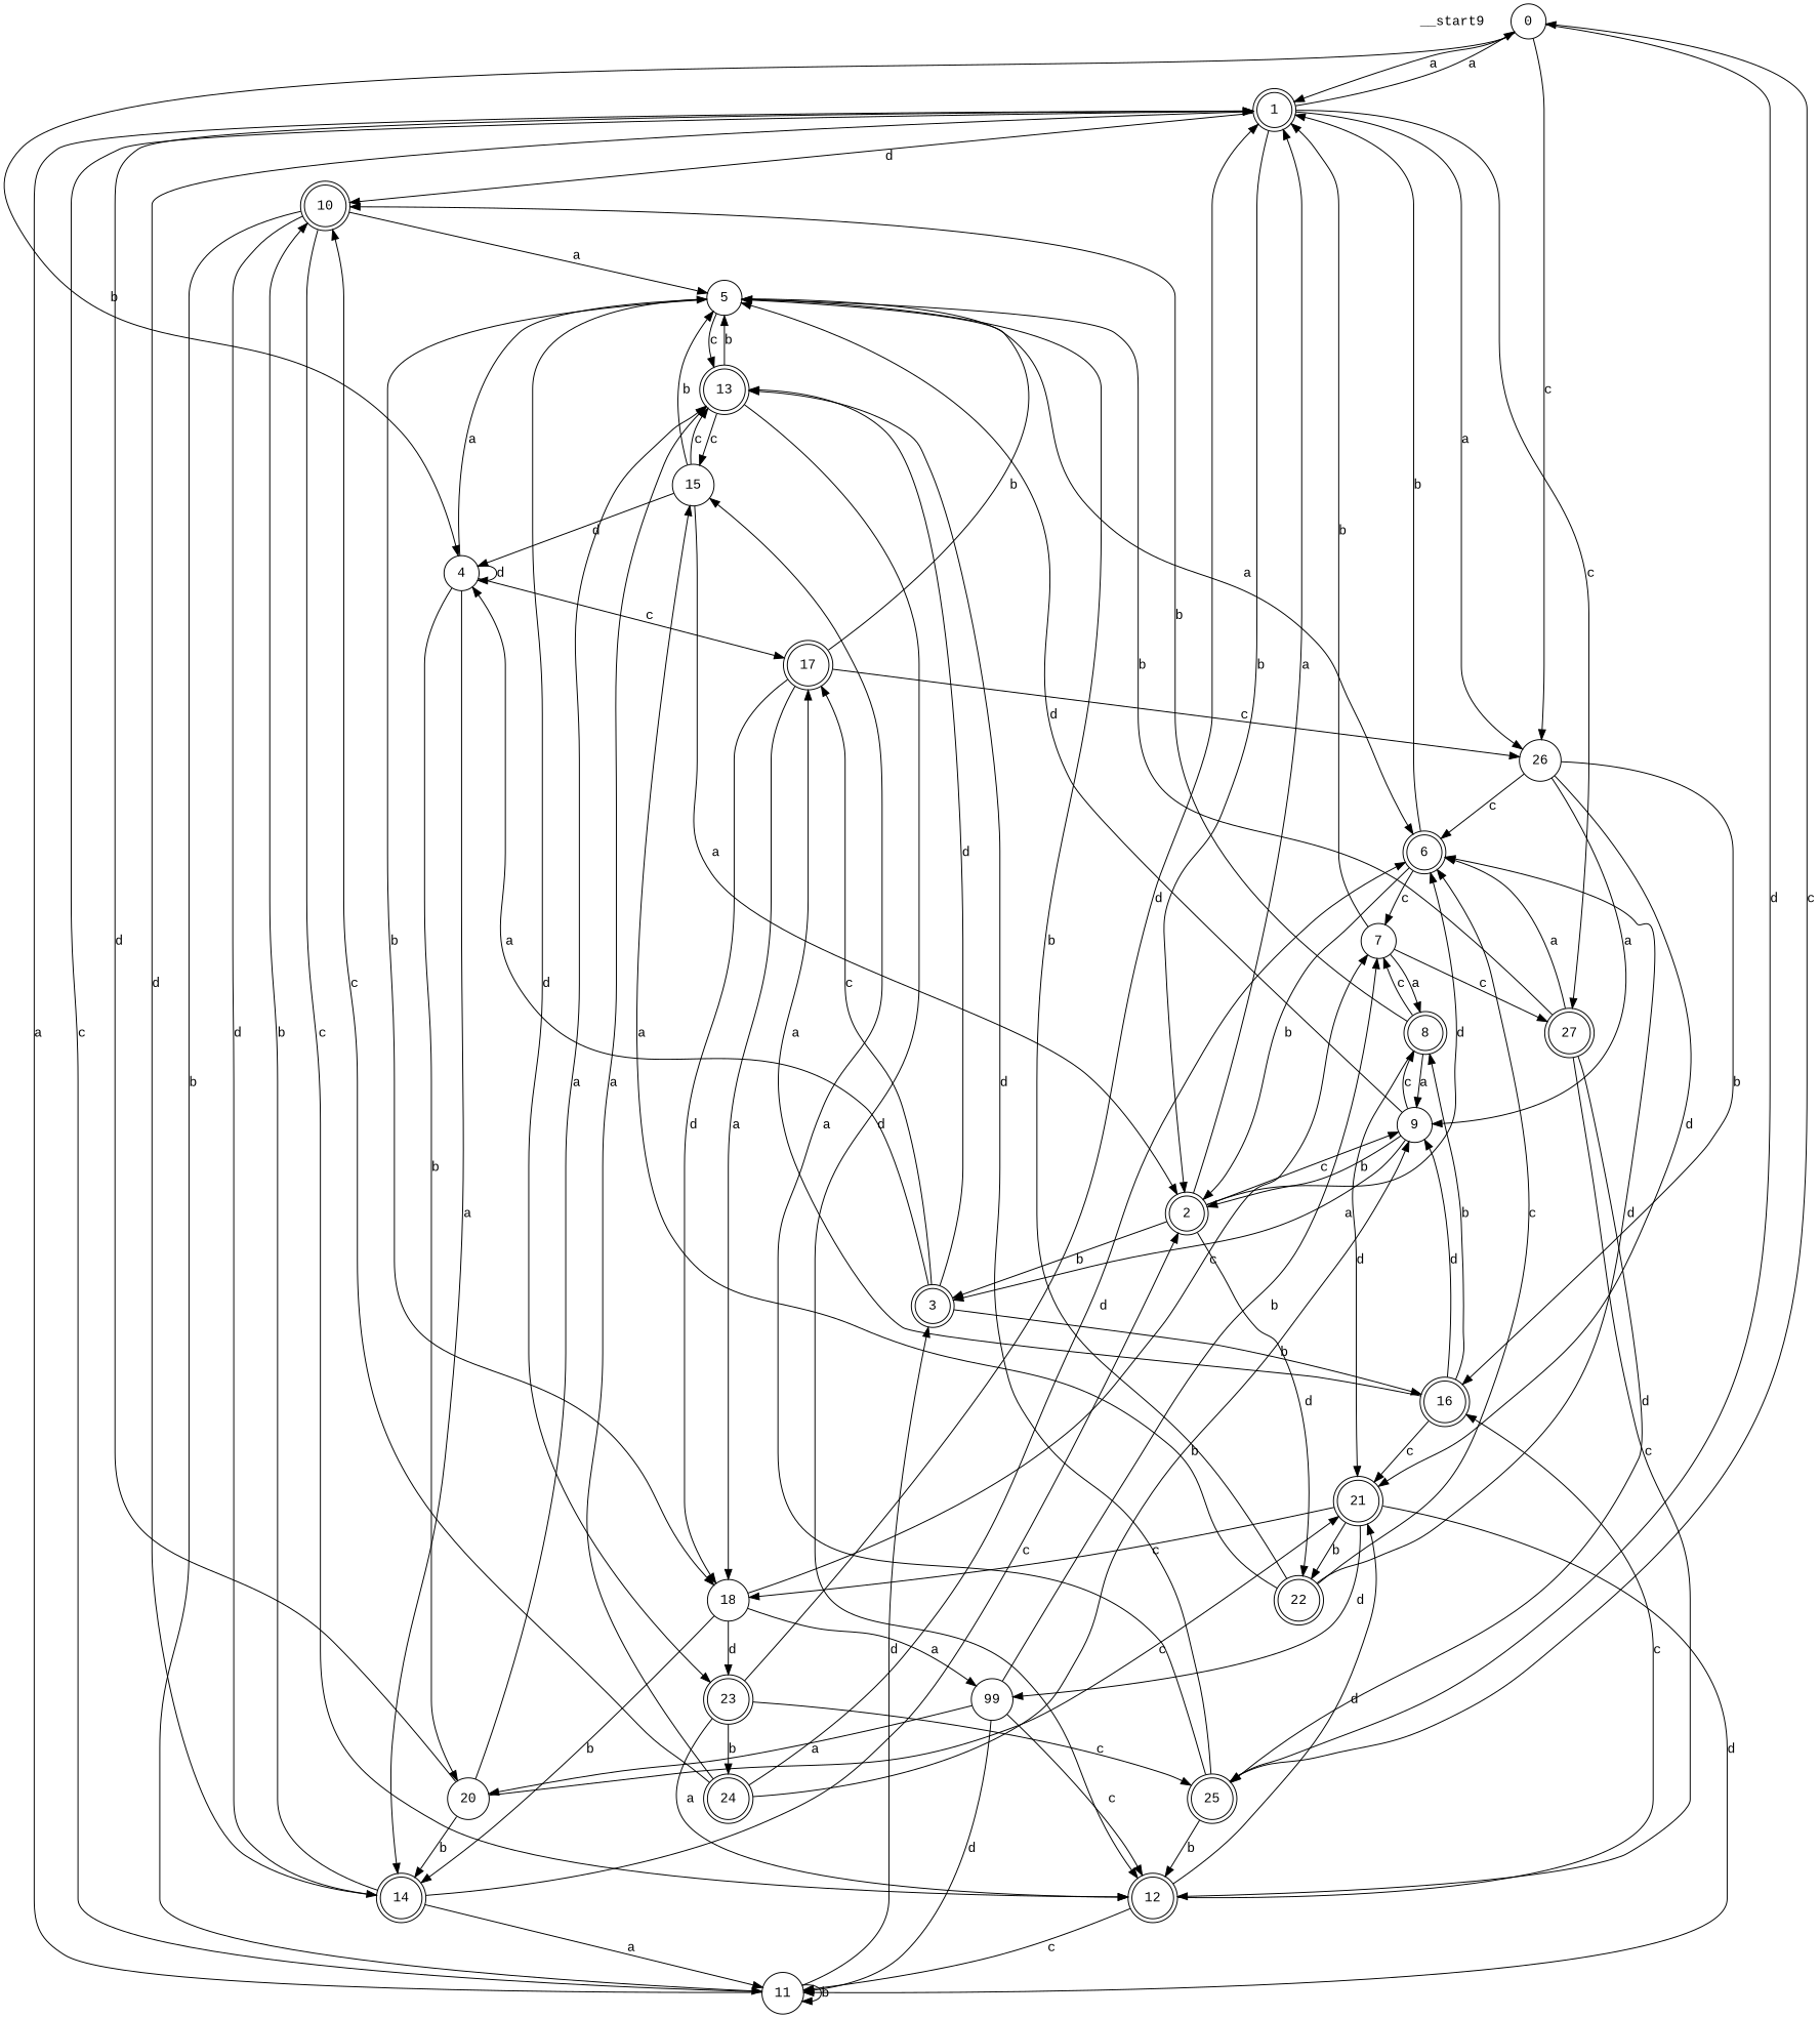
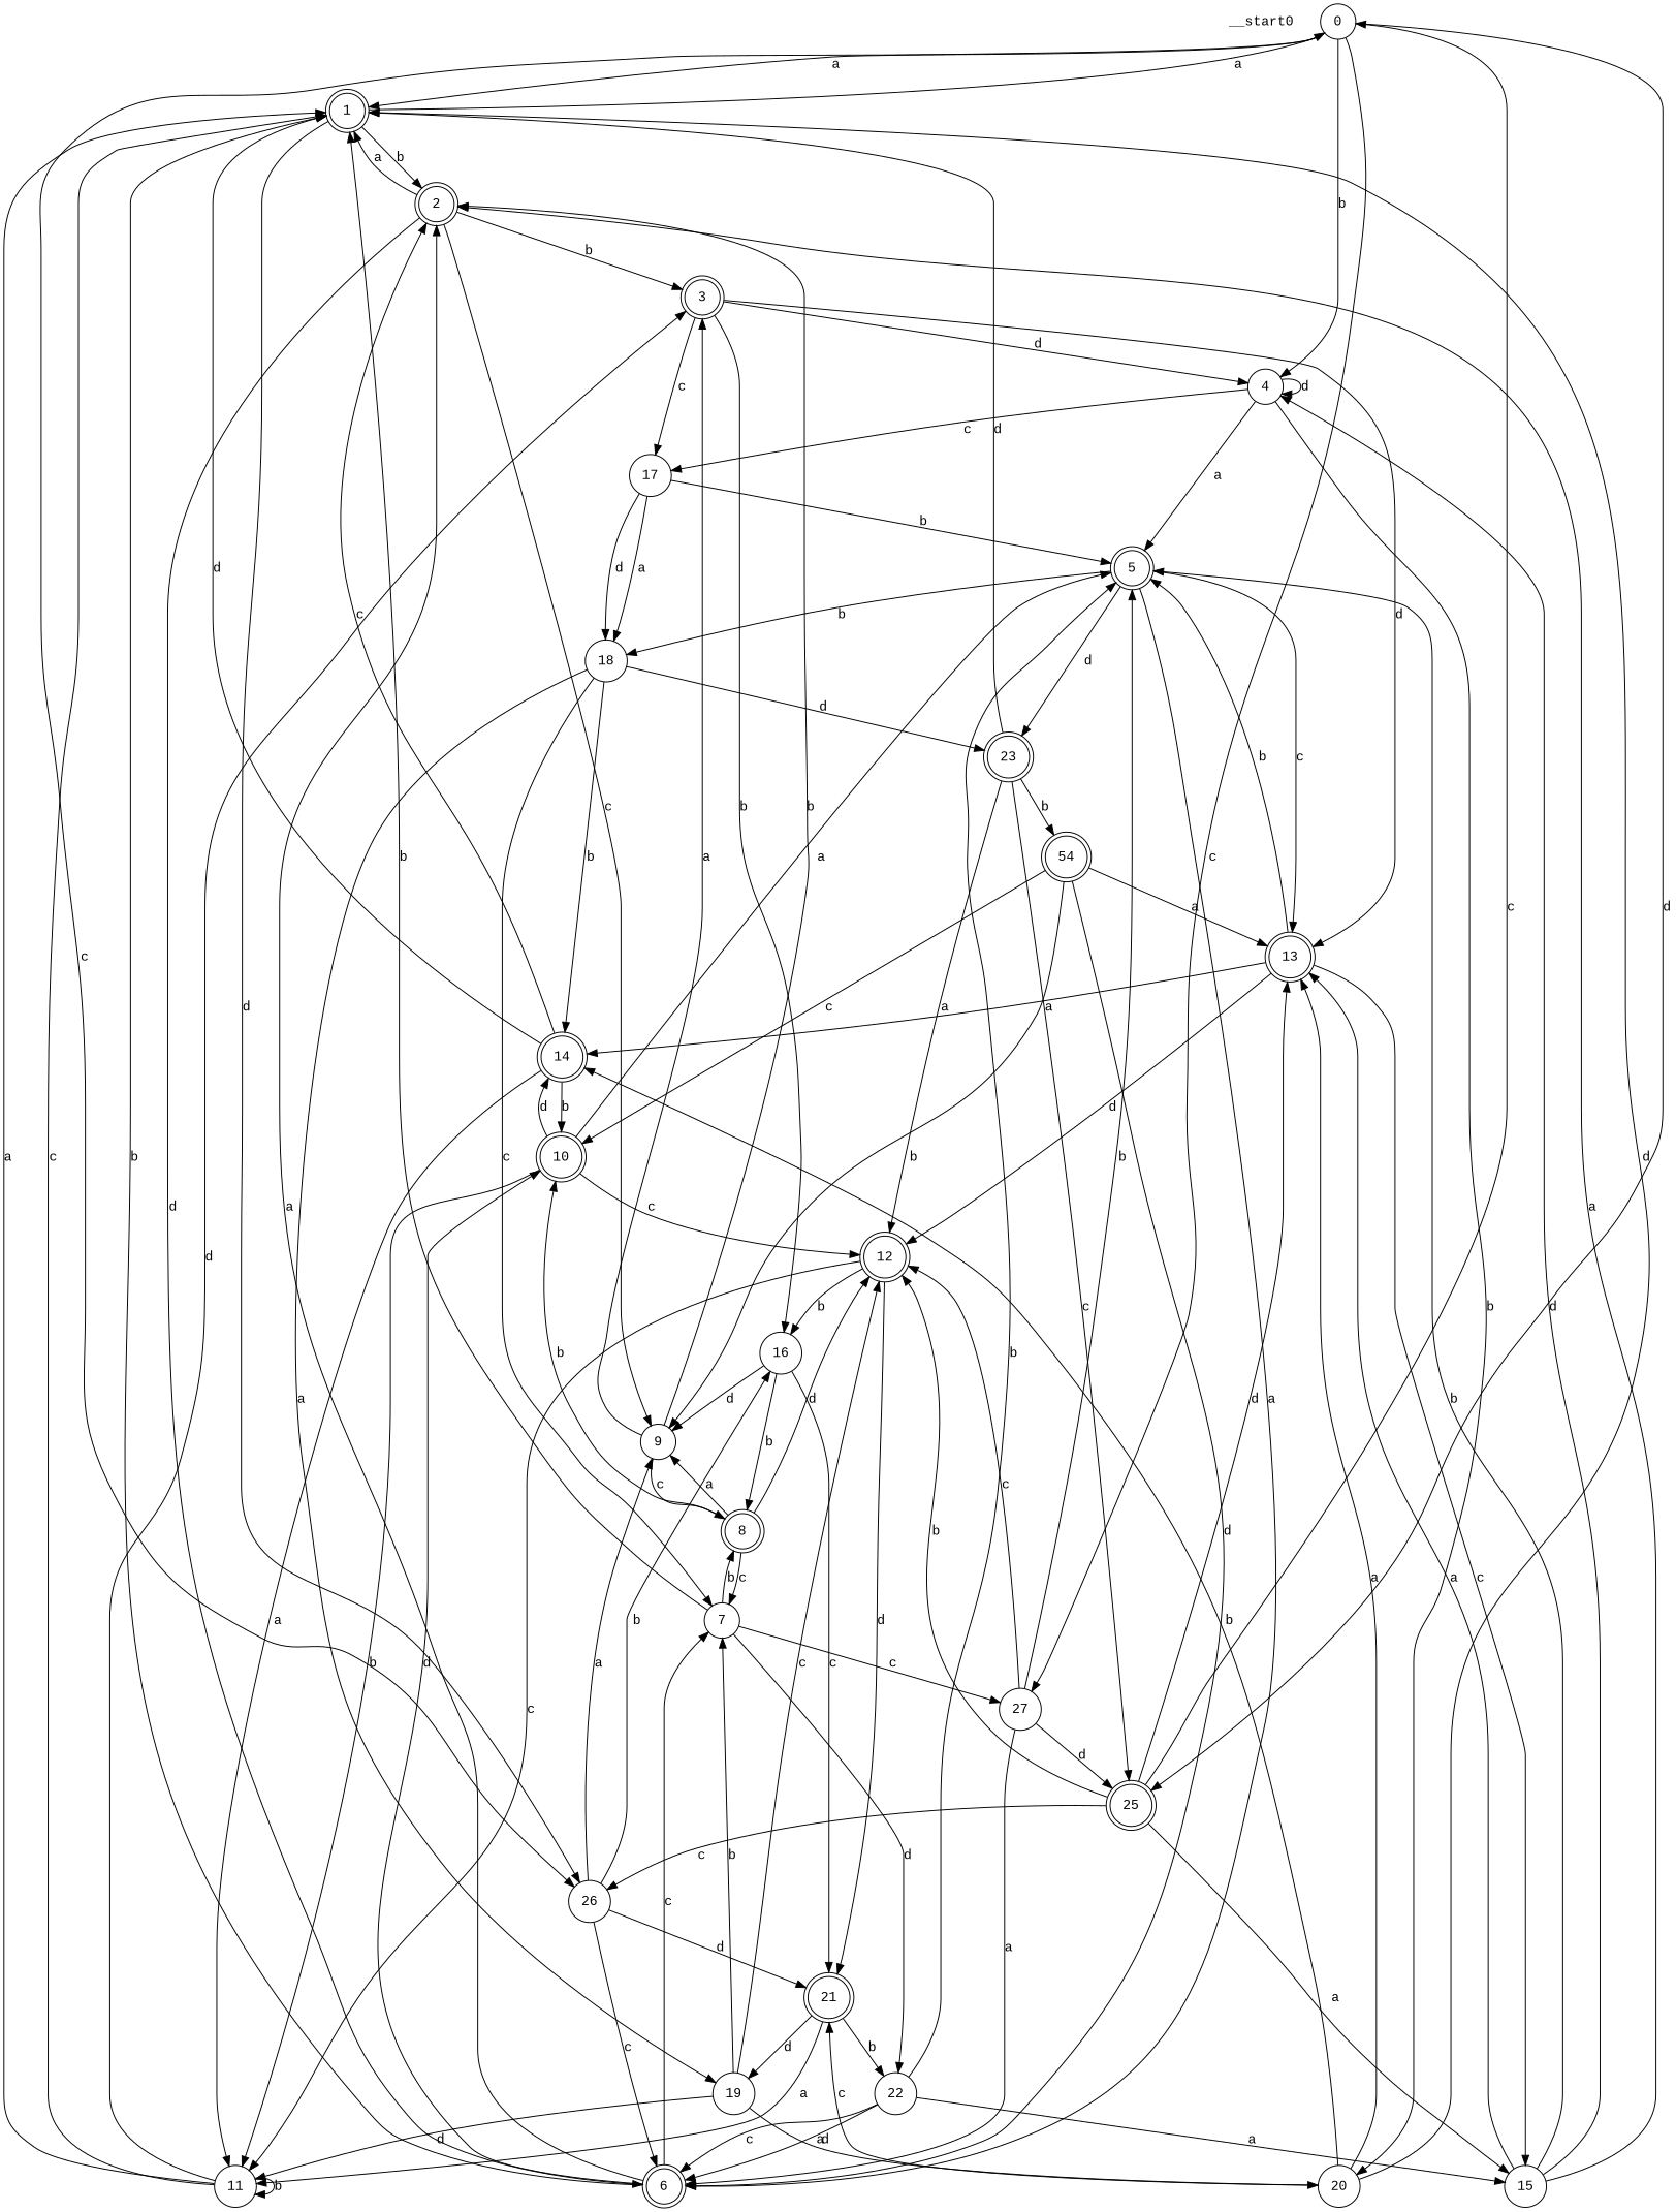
  digraph {
    fontname="Liberation Mono"
    rankdir=TB
    node [fontname="Liberation Mono" shape=doublecircle color=black fillcolor=white style="rounded,filled"]
    edge [fontname="Liberation Mono"]
-   __start0 [shape=none label=__start9 color="" fillcolor="" style=""]
+   __start0 [shape=none color="" fillcolor="" style=""]
    n2 [label=0 shape=circle style=filled]
    n3 [label=1]
    n4 [label=4 shape=circle style=filled]
    n5 [label=25]
    n6 [label=26 shape=circle style=filled]
    n7 [label=2]
-   n8 [label=27 style=filled]
-   n9 [label=17 style=filled]
-   n10 [label=5 shape=circle style=filled]
+   n8 [label=27 shape=circle style=filled]
+   n9 [label=17 shape=circle style=filled]
+   n10 [label=5 style=filled]
    n11 [label=20 shape=circle style=filled]
    n12 [label=13]
    n13 [label=12]
    n14 [label=15 shape=circle style=filled]
    n15 [label=6]
    n16 [label=9 shape=circle style=filled]
-   n17 [label=16]
+   n17 [label=16 shape=circle]
    n18 [label=21]
    n19 [label=3]
    n20 [label=7 shape=circle style=filled]
    n21 [label=10]
    n22 [label=8]
    n23 [label=14]
    n24 [label=18 shape=circle style=filled]
    n25 [label=23]
-   n26 [label=99 shape=circle style=filled]
-   n27 [label=24]
-   n28 [label=22]
+   n26 [label=19 shape=circle style=filled]
+   n27 [label=54]
+   n28 [label=22 shape=circle]
    n29 [label=11 shape=circle style=filled]
    n2 -> n3 [label=a]
    n2 -> n4 [label=b]
    n2 -> n5 [label=d]
    n2 -> n6 [label=c]
    n3 -> n2 [label=a]
-   n3 -> n6 [label=a]
+   n3 -> n6 [label=d]
    n3 -> n7 [label=b]
-   n3 -> n8 [label=c]
+   n2 -> n8 [label=c]
    n4 -> n4 [label=d]
    n4 -> n9 [label=c]
    n4 -> n10 [label=a]
    n4 -> n11 [label=b]
    n5 -> n2 [label=c]
    n5 -> n12 [label=d]
    n5 -> n13 [label=b]
    n5 -> n14 [label=a]
    n6 -> n15 [label=c]
    n6 -> n16 [label=a]
    n6 -> n17 [label=b]
    n6 -> n18 [label=d]
    n7 -> n3 [label=a]
    n7 -> n15 [label=d]
    n7 -> n16 [label=c]
    n7 -> n19 [label=b]
    n8 -> n5 [label=d]
    n8 -> n10 [label=b]
    n8 -> n13 [label=c]
    n8 -> n15 [label=a]
-   n9 -> n6 [label=c]
+   n5 -> n6 [label=c]
    n9 -> n10 [label=b]
    n9 -> n24 [label=a]
    n9 -> n24 [label=d]
    n10 -> n12 [label=c]
    n10 -> n15 [label=a]
    n10 -> n24 [label=b]
    n10 -> n25 [label=d]
    n11 -> n3 [label=d]
    n11 -> n12 [label=a]
    n11 -> n18 [label=c]
    n11 -> n23 [label=b]
    n12 -> n10 [label=b]
    n12 -> n13 [label=d]
    n12 -> n14 [label=c]
-   n4 -> n23 [label=a]
-   n13 -> n17 [label=c]
+   n12 -> n23 [label=a]
+   n13 -> n17 [label=b]
    n13 -> n18 [label=d]
    n13 -> n29 [label=c]
    n14 -> n4 [label=d]
    n14 -> n7 [label=a]
    n14 -> n10 [label=b]
-   n14 -> n12 [label=c]
+   n14 -> n12 [label=a]
    n15 -> n3 [label=b]
-   n15 -> n7 [label=b]
+   n15 -> n7 [label=a]
    n15 -> n20 [label=c]
-   n3 -> n21 [label=d]
+   n15 -> n21 [label=d]
    n16 -> n7 [label=b]
-   n16 -> n10 [label=d]
    n16 -> n19 [label=a]
    n16 -> n22 [label=c]
-   n17 -> n9 [label=a]
    n17 -> n16 [label=d]
    n17 -> n18 [label=c]
    n17 -> n22 [label=b]
-   n18 -> n24 [label=c]
    n18 -> n26 [label=d]
    n18 -> n28 [label=b]
-   n18 -> n29 [label=d]
-   n19 -> n4 [label=a]
+   n18 -> n29 [label=a]
+   n19 -> n4 [label=d]
    n19 -> n9 [label=c]
    n19 -> n12 [label=d]
    n19 -> n17 [label=b]
    n20 -> n3 [label=b]
    n20 -> n8 [label=c]
-   n20 -> n22 [label=a]
-   n7 -> n28 [label=d]
+   n20 -> n22 [label=b]
+   n20 -> n28 [label=d]
    n21 -> n10 [label=a]
    n21 -> n13 [label=c]
    n21 -> n23 [label=d]
    n21 -> n29 [label=b]
    n22 -> n16 [label=a]
-   n22 -> n18 [label=d]
+   n22 -> n13 [label=d]
    n22 -> n20 [label=c]
    n22 -> n21 [label=b]
    n23 -> n3 [label=d]
    n23 -> n7 [label=c]
    n23 -> n21 [label=b]
    n23 -> n29 [label=a]
    n24 -> n20 [label=c]
    n24 -> n23 [label=b]
    n24 -> n25 [label=d]
    n24 -> n26 [label=a]
    n25 -> n3 [label=d]
    n25 -> n5 [label=c]
    n25 -> n13 [label=a]
    n25 -> n27 [label=b]
    n26 -> n11 [label=a]
    n26 -> n13 [label=c]
    n26 -> n20 [label=b]
    n26 -> n29 [label=d]
    n27 -> n12 [label=a]
    n27 -> n15 [label=d]
    n27 -> n16 [label=b]
    n27 -> n21 [label=c]
    n28 -> n10 [label=b]
    n28 -> n14 [label=a]
    n28 -> n15 [label=c]
    n28 -> n15 [label=d]
    n29 -> n3 [label=a]
    n29 -> n3 [label=c]
    n29 -> n19 [label=d]
    n29 -> n29 [label=b]
  }
